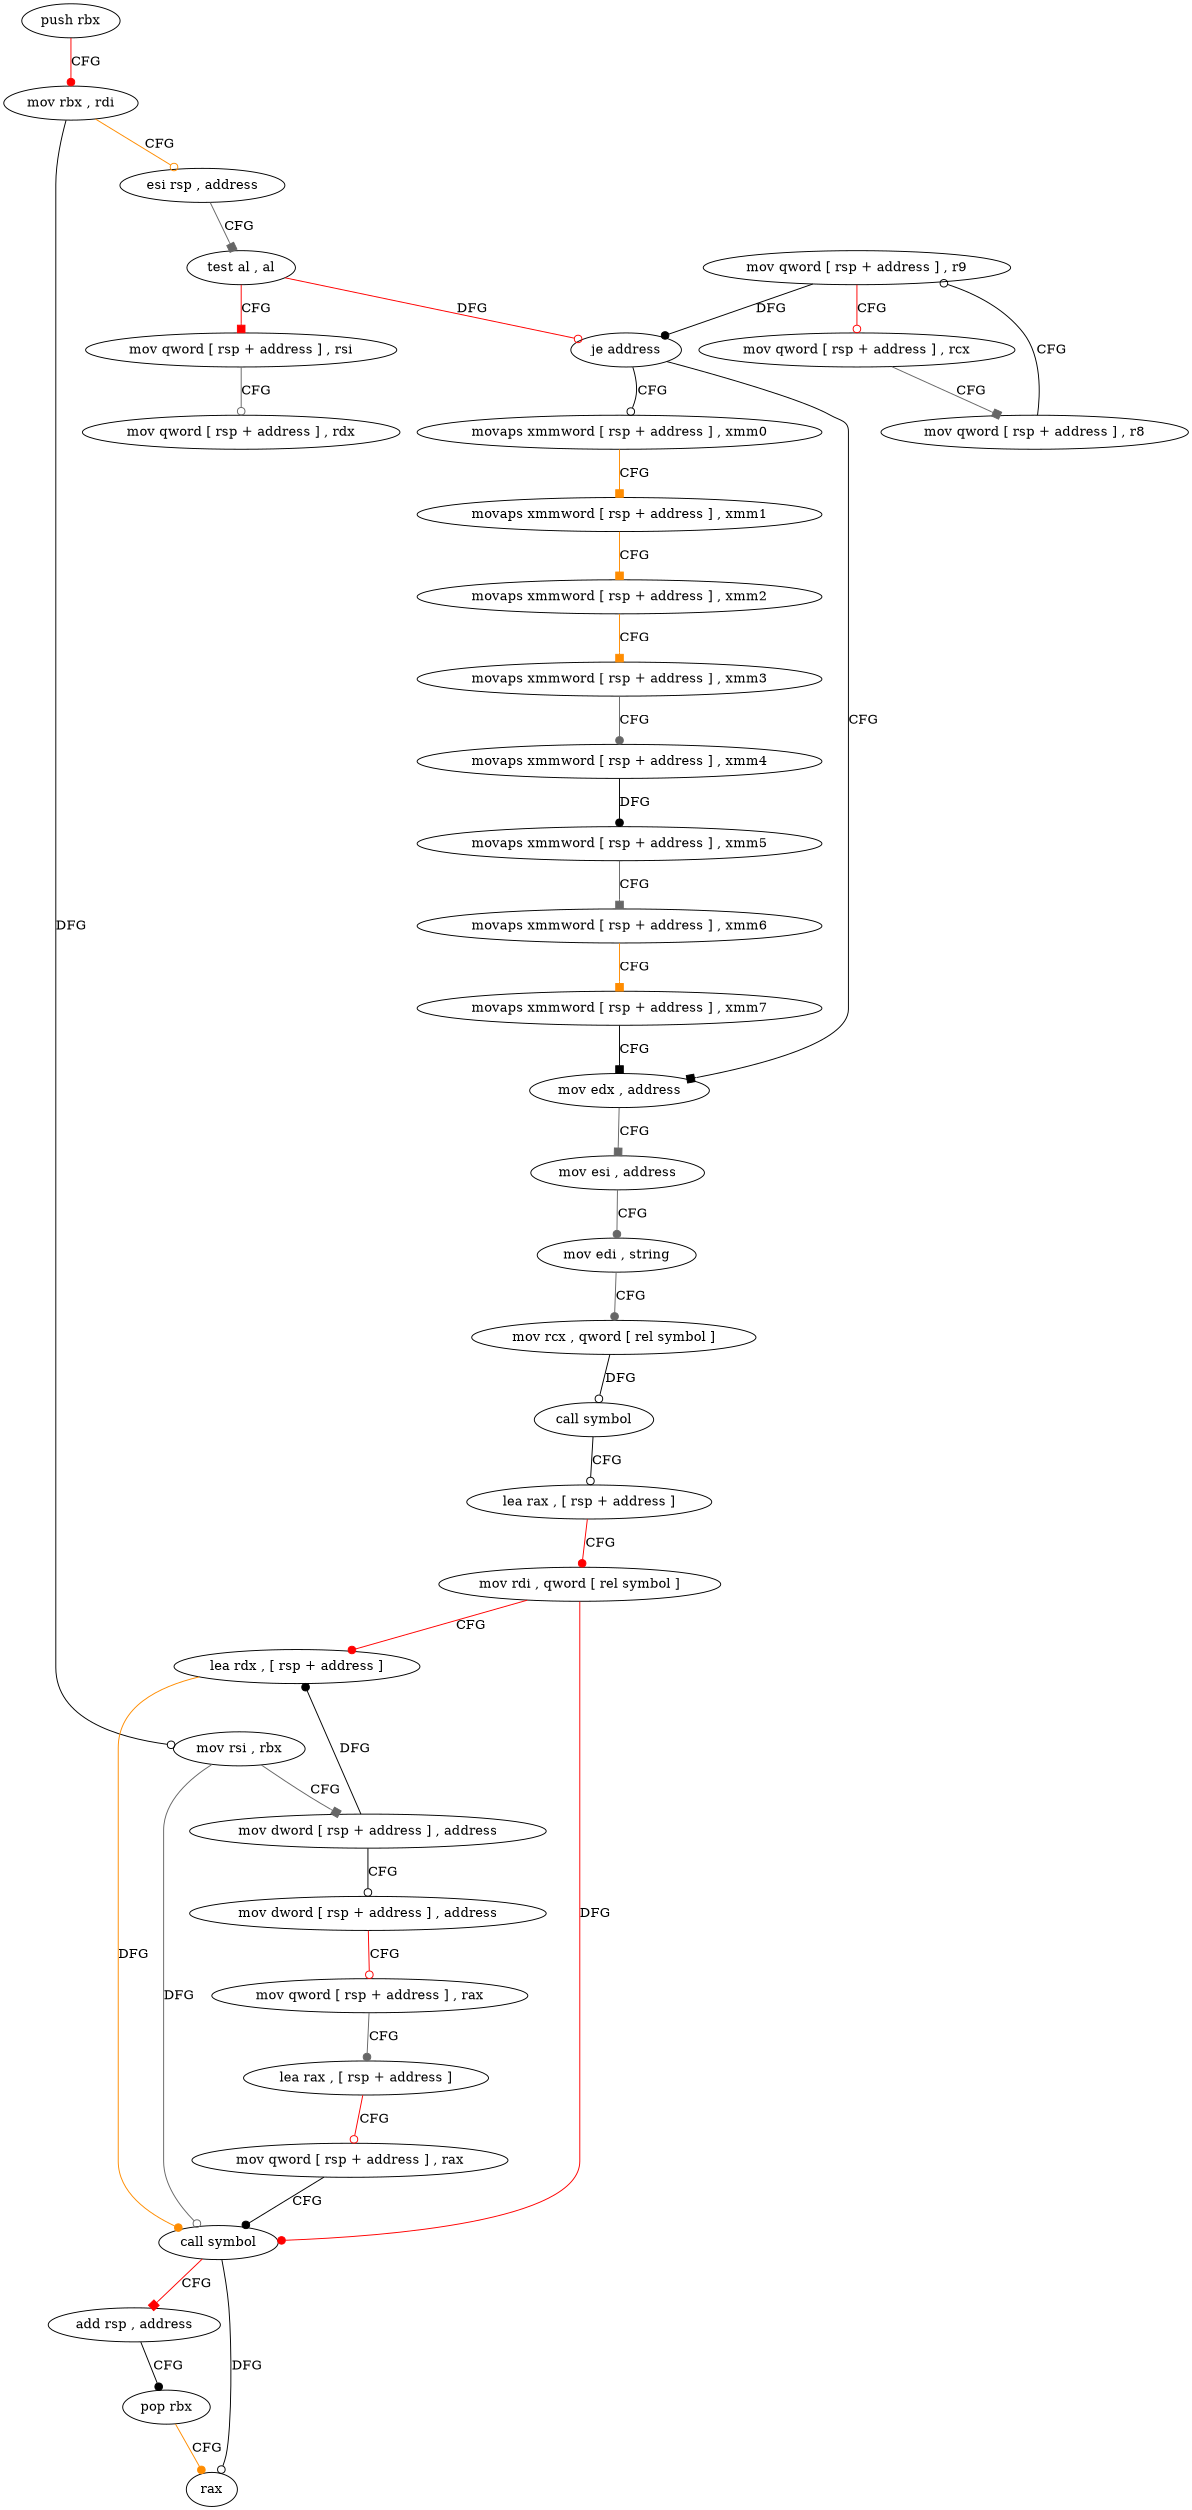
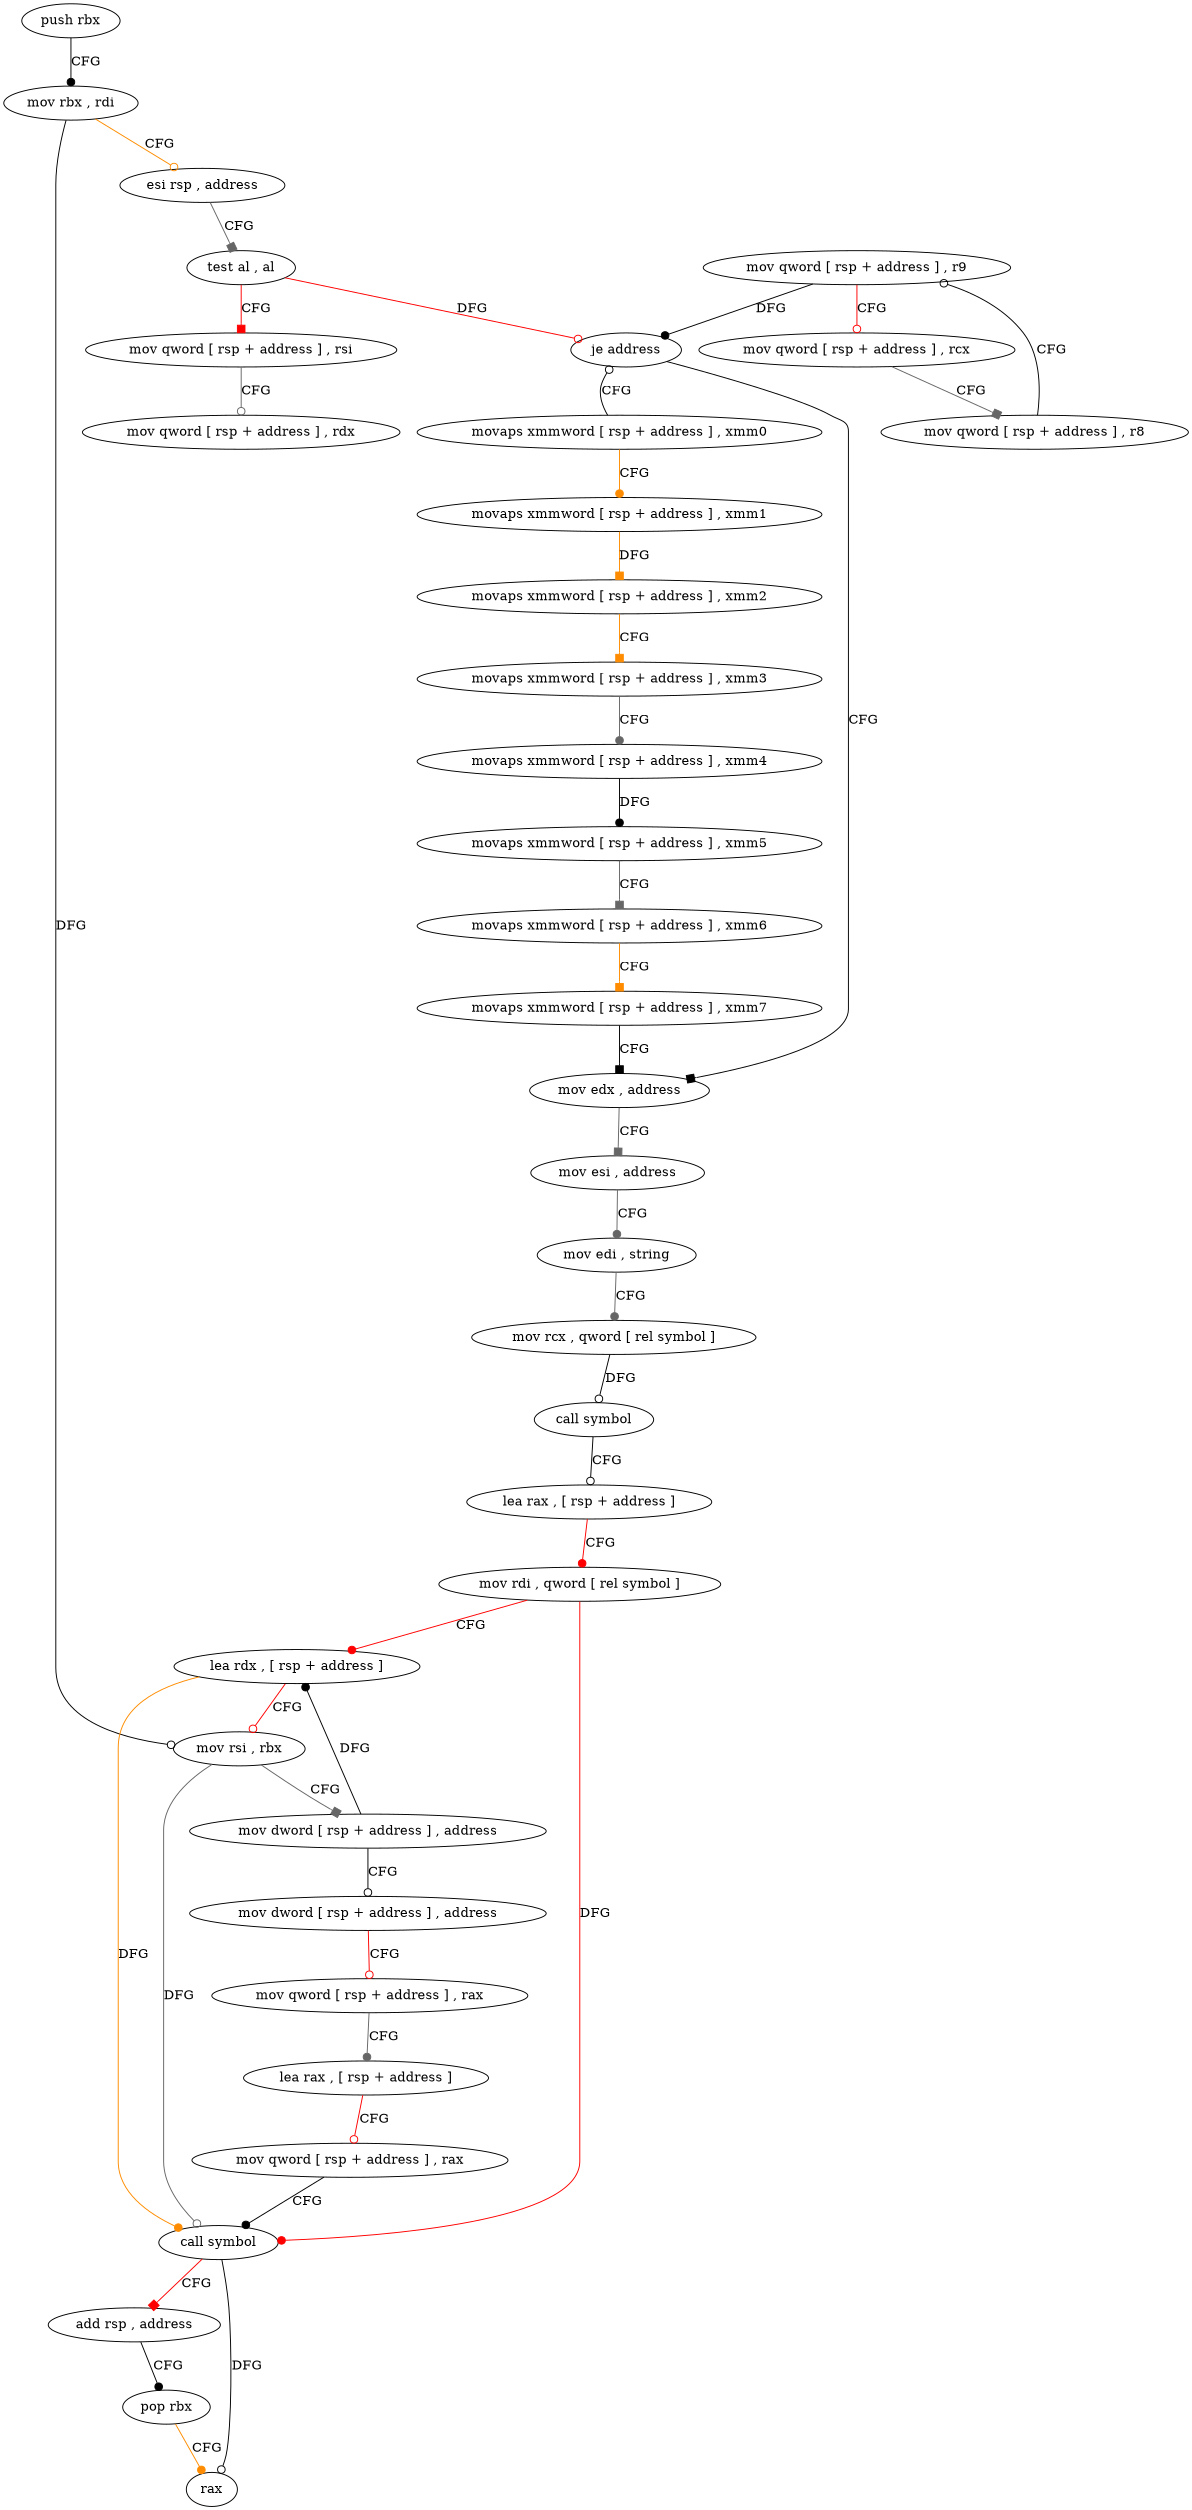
  digraph {
    edge [arrowhead=dot color=black]
    n1 [label="push rbx"]
    n2 [label="mov rbx , rdi"]
    n3 [label="esi rsp , address"]
    n4 [label="mov rsi , rbx"]
    n5 [label="test al , al"]
    n6 [label="call symbol"]
    n7 [label="mov dword [ rsp + address ] , address"]
    n8 [label="mov qword [ rsp + address ] , rsi"]
    n9 [label="je address"]
    n10 [label="mov qword [ rsp + address ] , rdx"]
    n11 [label="mov edx , address"]
    n12 [label="movaps xmmword [ rsp + address ] , xmm0"]
    n13 [label="mov qword [ rsp + address ] , rcx"]
    n14 [label="mov qword [ rsp + address ] , r8"]
    n15 [label="mov qword [ rsp + address ] , r9"]
    n16 [label="mov esi , address"]
    n17 [label="movaps xmmword [ rsp + address ] , xmm1"]
    n18 [label="mov edi , string"]
    n19 [label="movaps xmmword [ rsp + address ] , xmm2"]
    n20 [label="mov rcx , qword [ rel symbol ]"]
    n21 [label="call symbol"]
    n22 [label="lea rax , [ rsp + address ]"]
    n23 [label="mov rdi , qword [ rel symbol ]"]
    n24 [label="lea rdx , [ rsp + address ]"]
    n25 [label="add rsp , address"]
    n26 [label=rax]
    n27 [label="mov dword [ rsp + address ] , address"]
    n28 [label="mov qword [ rsp + address ] , rax"]
    n29 [label="lea rax , [ rsp + address ]"]
    n30 [label="mov qword [ rsp + address ] , rax"]
    n31 [label="pop rbx"]
    n32 [label="movaps xmmword [ rsp + address ] , xmm3"]
    n33 [label="movaps xmmword [ rsp + address ] , xmm4"]
    n34 [label="movaps xmmword [ rsp + address ] , xmm5"]
    n35 [label="movaps xmmword [ rsp + address ] , xmm6"]
    n36 [label="movaps xmmword [ rsp + address ] , xmm7"]
-   n1 -> n2 [color=red label=CFG]
+   n1 -> n2 [label=CFG]
    n2 -> n3 [arrowhead=odot color=darkorange label=CFG]
    n2 -> n4 [arrowhead=odot label=DFG]
    n3 -> n5 [arrowhead=box color=gray40 label=CFG]
    n4 -> n6 [arrowhead=odot color=gray40 label=DFG]
    n4 -> n7 [arrowhead=box color=gray40 label=CFG]
    n5 -> n8 [arrowhead=box color=red label=CFG]
    n5 -> n9 [arrowhead=odot color=red label=DFG]
    n6 -> n25 [arrowhead=box color=red label=CFG]
    n6 -> n26 [arrowhead=odot label=DFG]
    n7 -> n24 [label=DFG]
    n7 -> n27 [arrowhead=odot label=CFG]
    n8 -> n10 [arrowhead=odot color=gray40 label=CFG]
    n9 -> n11 [arrowhead=box label=CFG]
-   n9 -> n12 [arrowhead=odot label=CFG]
+   n12 -> n9 [arrowhead=odot label=CFG]
    n11 -> n16 [arrowhead=box color=gray40 label=CFG]
-   n12 -> n17 [arrowhead=box color=darkorange label=CFG]
+   n12 -> n17 [color=darkorange label=CFG]
    n13 -> n14 [arrowhead=box color=gray40 label=CFG]
    n14 -> n15 [arrowhead=odot label=CFG]
    n15 -> n9 [label=DFG]
    n15 -> n13 [arrowhead=odot color=red label=CFG]
    n16 -> n18 [color=gray40 label=CFG]
-   n17 -> n19 [arrowhead=box color=darkorange label=CFG]
+   n17 -> n19 [arrowhead=box color=darkorange label=DFG]
    n18 -> n20 [color=gray40 label=CFG]
    n19 -> n32 [arrowhead=box color=darkorange label=CFG]
    n20 -> n21 [arrowhead=odot label=DFG]
    n21 -> n22 [arrowhead=odot label=CFG]
    n22 -> n23 [color=red label=CFG]
    n23 -> n6 [color=red label=DFG]
    n23 -> n24 [color=red label=CFG]
+   n24 -> n4 [arrowhead=odot color=red label=CFG]
    n24 -> n6 [color=darkorange label=DFG]
    n25 -> n31 [label=CFG]
    n27 -> n28 [arrowhead=odot color=red label=CFG]
    n28 -> n29 [color=gray40 label=CFG]
    n29 -> n30 [arrowhead=odot color=red label=CFG]
    n30 -> n6 [label=CFG]
    n31 -> n26 [color=darkorange label=CFG]
    n32 -> n33 [color=gray40 label=CFG]
    n33 -> n34 [label=DFG]
    n34 -> n35 [arrowhead=box color=gray40 label=CFG]
    n35 -> n36 [arrowhead=box color=darkorange label=CFG]
    n36 -> n11 [arrowhead=box label=CFG]
  }
